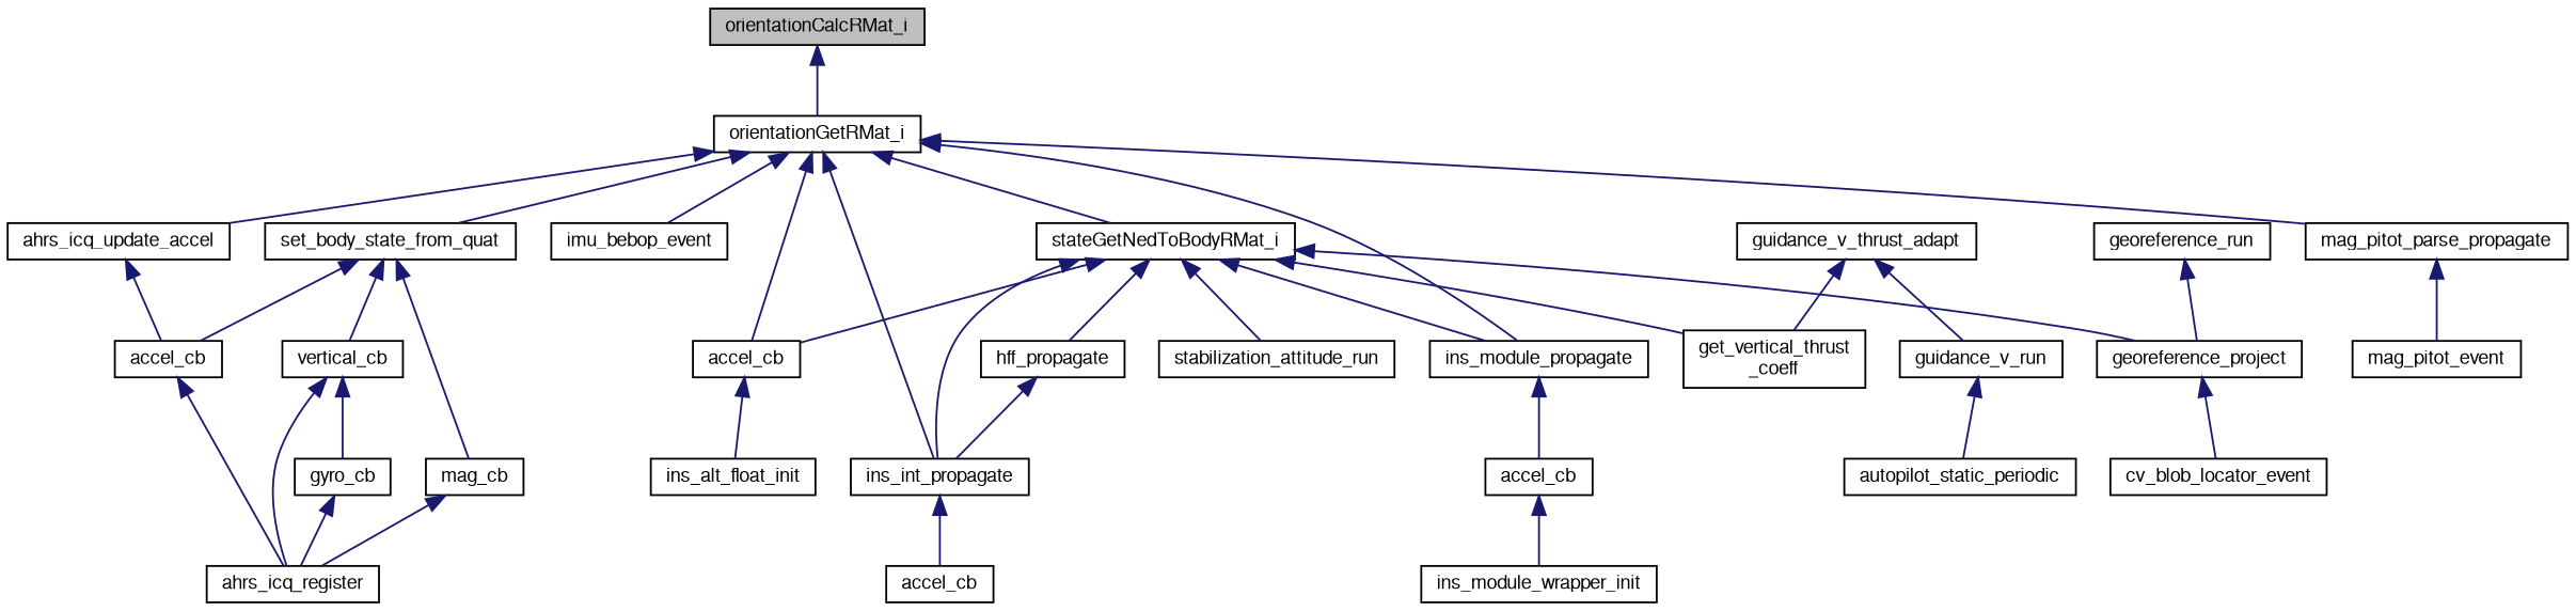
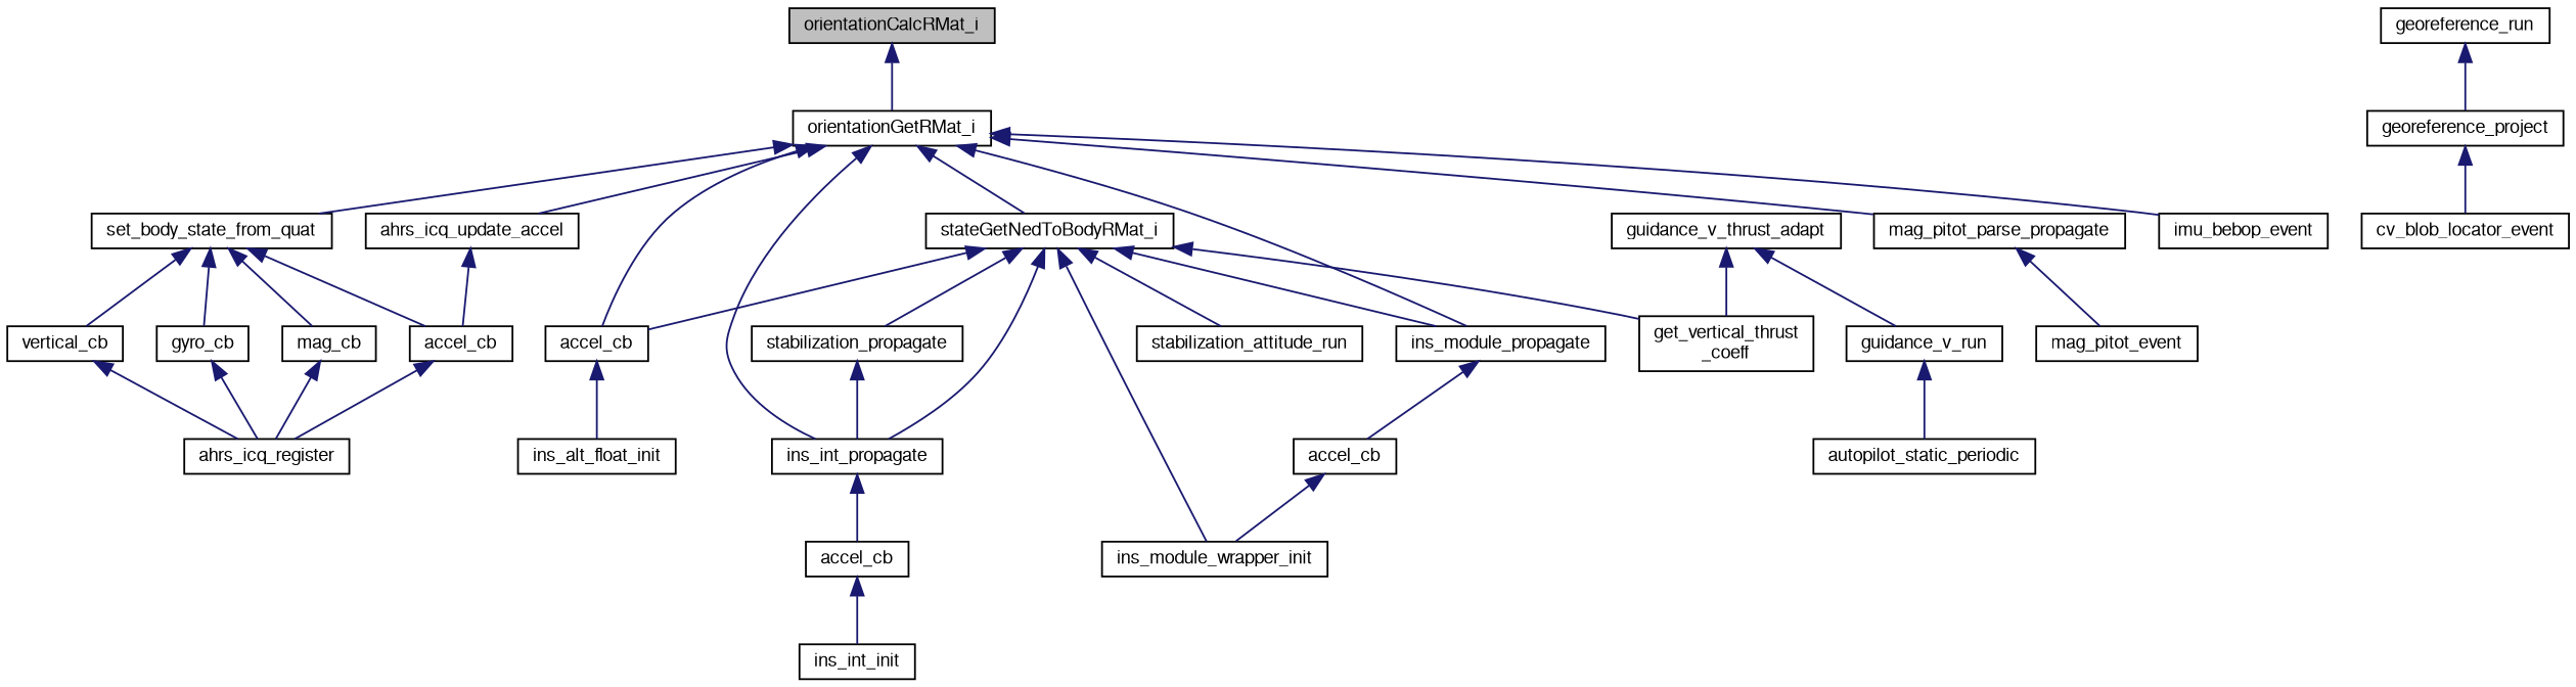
  digraph {
    rankdir=TB
    node [color=black fillcolor=white fontname=FreeSans fontsize=10 shape=record style=filled]
    edge [color=midnightblue dir=back fontname=FreeSans fontsize=10 labelfontname=FreeSans labelfontsize=10 style=solid]
    n1 [fillcolor=grey75 fontcolor=black height=0.2 label=orientationCalcRMat_i width=0.4]
    n2 [height=0.2 label=orientationGetRMat_i width=0.4]
    n3 [height=0.2 label=ahrs_icq_update_accel width=0.4]
    n4 [height=0.2 label=set_body_state_from_quat width=0.4]
    n5 [height=0.2 label=imu_bebop_event width=0.4]
    n6 [height=0.2 label=accel_cb width=0.4]
    n7 [height=0.2 label=ins_int_propagate width=0.4]
    n8 [height=0.2 label=ins_module_propagate width=0.4]
    n9 [height=0.2 label=mag_pitot_parse_propagate width=0.4]
    n10 [height=0.2 label=stateGetNedToBodyRMat_i width=0.4]
    n11 [height=0.2 label=accel_cb width=0.4]
    n12 [height=0.2 label=vertical_cb width=0.4]
    n13 [height=0.2 label=gyro_cb width=0.4]
    n14 [height=0.2 label=mag_cb width=0.4]
    n15 [height=0.2 label=ins_alt_float_init width=0.4]
    n16 [height=0.2 label=accel_cb width=0.4]
    n17 [height=0.2 label=accel_cb width=0.4]
    n18 [height=0.2 label=mag_pitot_event width=0.4]
    n19 [height=0.2 label="get_vertical_thrust\l_coeff" width=0.4]
    n20 [height=0.2 label=stabilization_attitude_run width=0.4]
    n21 [height=0.2 label=georeference_project width=0.4]
-   n22 [height=0.2 label=hff_propagate width=0.4]
+   n22 [height=0.2 label=stabilization_propagate width=0.4]
    n23 [height=0.2 label=ahrs_icq_register width=0.4]
+   n24 [height=0.2 label=ins_int_init width=0.4]
    n25 [height=0.2 label=ins_module_wrapper_init width=0.4]
    n26 [height=0.2 label=cv_blob_locator_event width=0.4]
    n27 [height=0.2 label=guidance_v_thrust_adapt width=0.4]
    n28 [height=0.2 label=guidance_v_run width=0.4]
    n29 [height=0.2 label=autopilot_static_periodic width=0.4]
    n30 [height=0.2 label=georeference_run width=0.4]
    n1 -> n2
    n2 -> n3
    n2 -> n4
    n2 -> n5
    n2 -> n6
    n2 -> n7
    n2 -> n8
    n2 -> n9
    n2 -> n10
    n3 -> n11
    n4 -> n11
    n4 -> n12
-   n12 -> n13
+   n4 -> n13
    n4 -> n14
    n6 -> n15
    n7 -> n16
    n8 -> n17
    n9 -> n18
    n10 -> n6
    n10 -> n7
    n10 -> n8
    n10 -> n19
    n10 -> n20
-   n10 -> n21
+   n10 -> n25
    n10 -> n22
    n11 -> n23
    n12 -> n23
    n13 -> n23
    n14 -> n23
+   n16 -> n24
    n17 -> n25
    n21 -> n26
    n22 -> n7
    n27 -> n19
    n27 -> n28
    n28 -> n29
    n30 -> n21
  }
